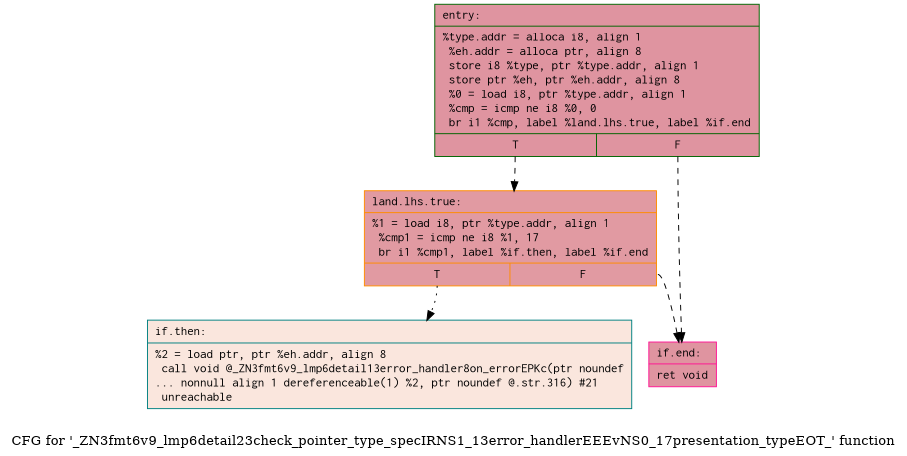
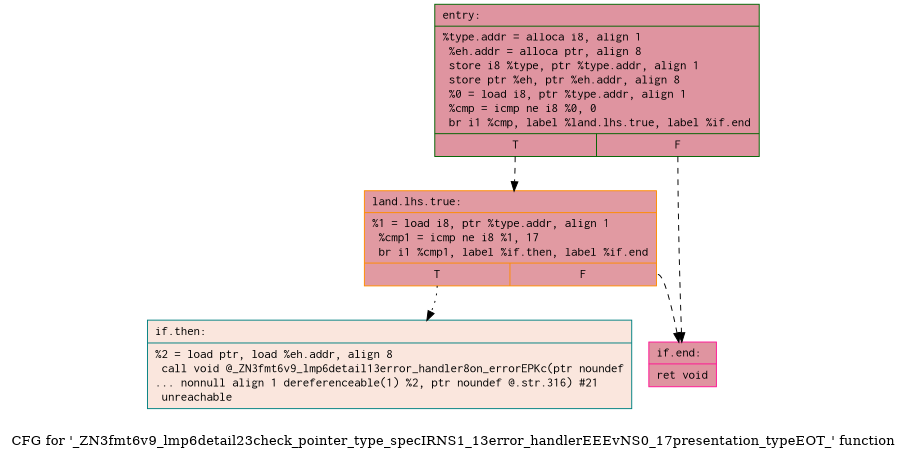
  digraph {
    label="CFG for '_ZN3fmt6v9_lmp6detail23check_pointer_type_specIRNS1_13error_handlerEEEvNS0_17presentation_typeEOT_' function"
    node [fillcolor="#b70d2870" fontname=Courier shape=record style=filled]
    edge [tailport=s0 style=dashed]
    n1 [color=darkgreen label="{entry:\l|  %type.addr = alloca i8, align 1\l  %eh.addr = alloca ptr, align 8\l  store i8 %type, ptr %type.addr, align 1\l  store ptr %eh, ptr %eh.addr, align 8\l  %0 = load i8, ptr %type.addr, align 1\l  %cmp = icmp ne i8 %0, 0\l  br i1 %cmp, label %land.lhs.true, label %if.end\l|{<s0>T|<s1>F}}"]
    n2 [color=darkorange fillcolor="#bb1b2c70" label="{land.lhs.true:\l|  %1 = load i8, ptr %type.addr, align 1\l  %cmp1 = icmp ne i8 %1, 17\l  br i1 %cmp1, label %if.then, label %if.end\l|{<s0>T|<s1>F}}"]
    n3 [color=deeppink label="{if.end:\l|  ret void\l}"]
-   n4 [color=teal fillcolor="#f3c7b170" label="{if.then:\l|  %2 = load ptr, ptr %eh.addr, align 8\l  call void @_ZN3fmt6v9_lmp6detail13error_handler8on_errorEPKc(ptr noundef\l... nonnull align 1 dereferenceable(1) %2, ptr noundef @.str.316) #21\l  unreachable\l}"]
+   n4 [color=teal fillcolor="#f3c7b170" label="{if.then:\l|  %2 = load ptr, load %eh.addr, align 8\l  call void @_ZN3fmt6v9_lmp6detail13error_handler8on_errorEPKc(ptr noundef\l... nonnull align 1 dereferenceable(1) %2, ptr noundef @.str.316) #21\l  unreachable\l}"]
    n1 -> n2
    n1 -> n3 [tailport=s1]
    n2 -> n3 [tailport=s1]
    n2 -> n4 [style=dotted]
  }
